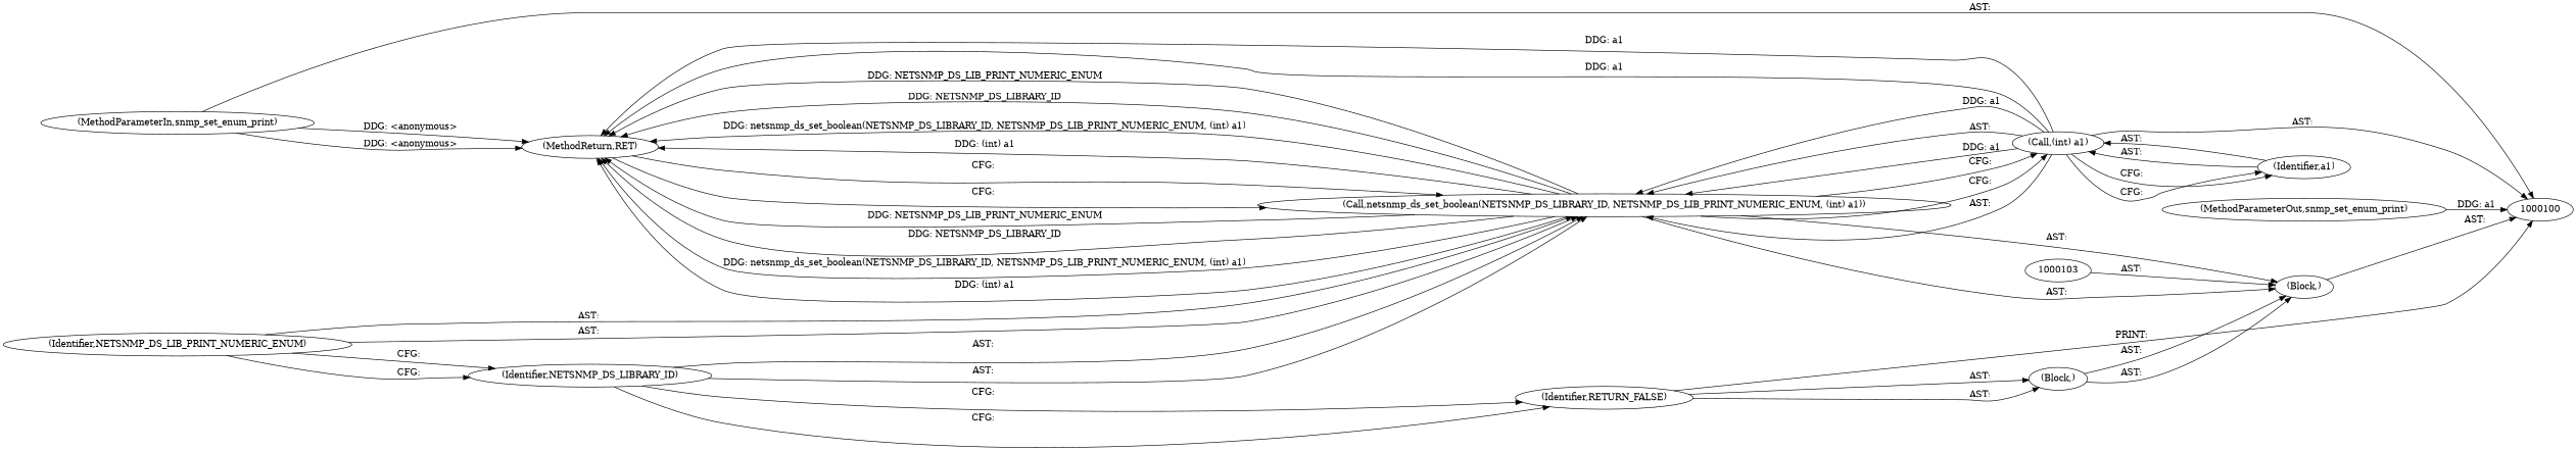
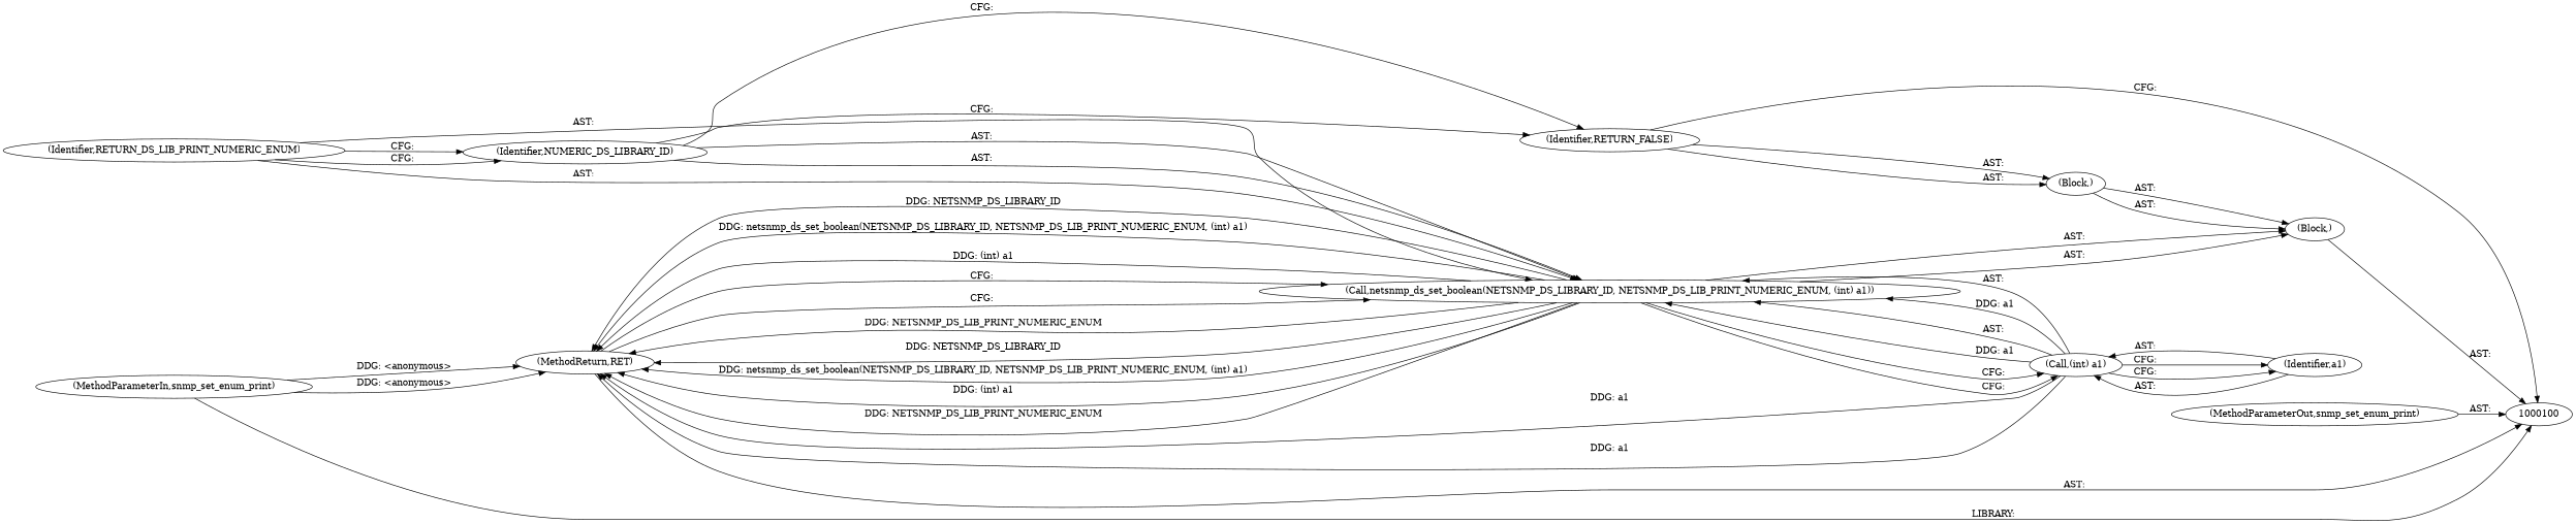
  digraph {
    rankdir=LR
    n1 [label="(MethodReturn,RET)"]
    n2 [label="(Call,netsnmp_ds_set_boolean(NETSNMP_DS_LIBRARY_ID, NETSNMP_DS_LIB_PRINT_NUMERIC_ENUM, (int) a1))"]
    1000100
    n4 [label="(Block,)"]
    n5 [label="(Call,(int) a1)"]
    n6 [label="(MethodParameterIn,snmp_set_enum_print)"]
    n7 [label="(MethodParameterOut,snmp_set_enum_print)"]
    n8 [label="(Block,)"]
    n9 [label="(Identifier,RETURN_FALSE)"]
-   n10 [label="(Identifier,NETSNMP_DS_LIBRARY_ID)"]
-   n11 [label="(Identifier,NETSNMP_DS_LIB_PRINT_NUMERIC_ENUM)"]
+   n10 [label="(Identifier,NUMERIC_DS_LIBRARY_ID)"]
+   n11 [label="(Identifier,RETURN_DS_LIB_PRINT_NUMERIC_ENUM)"]
    n12 [label="(Identifier,a1)"]
-   1000103
    n1 -> n2 [label="CFG: "]
    n1 -> n2 [label="CFG: "]
-   n5 -> 1000100 [label="AST: "]
+   n1 -> 1000100 [label="AST: "]
    n2 -> n1 [label="DDG: NETSNMP_DS_LIB_PRINT_NUMERIC_ENUM"]
    n2 -> n1 [label="DDG: NETSNMP_DS_LIBRARY_ID"]
    n2 -> n1 [label="DDG: netsnmp_ds_set_boolean(NETSNMP_DS_LIBRARY_ID, NETSNMP_DS_LIB_PRINT_NUMERIC_ENUM, (int) a1)"]
    n2 -> n1 [label="DDG: (int) a1"]
    n2 -> n1 [label="DDG: NETSNMP_DS_LIB_PRINT_NUMERIC_ENUM"]
    n2 -> n1 [label="DDG: NETSNMP_DS_LIBRARY_ID"]
    n2 -> n1 [label="DDG: netsnmp_ds_set_boolean(NETSNMP_DS_LIBRARY_ID, NETSNMP_DS_LIB_PRINT_NUMERIC_ENUM, (int) a1)"]
    n2 -> n1 [label="DDG: (int) a1"]
    n2 -> n4 [label="AST: "]
    n2 -> n4 [label="AST: "]
    n2 -> n5 [label="CFG: "]
    n2 -> n5 [label="CFG: "]
    n4 -> 1000100 [label="AST: "]
    n5 -> n1 [label="DDG: a1"]
    n5 -> n1 [label="DDG: a1"]
    n5 -> n2 [label="AST: "]
    n5 -> n2 [label="DDG: a1"]
    n5 -> n2 [label="AST: "]
    n5 -> n2 [label="DDG: a1"]
    n5 -> n12 [label="CFG: "]
    n5 -> n12 [label="CFG: "]
    n6 -> n1 [label="DDG: <anonymous>"]
    n6 -> n1 [label="DDG: <anonymous>"]
-   n6 -> 1000100 [label="AST: "]
-   n7 -> 1000100 [label="DDG: a1"]
+   n6 -> 1000100 [label="LIBRARY: "]
+   n7 -> 1000100 [label="AST: "]
    n8 -> n4 [label="AST: "]
    n8 -> n4 [label="AST: "]
-   n9 -> 1000100 [label="PRINT: "]
+   n9 -> 1000100 [label="CFG: "]
    n9 -> n8 [label="AST: "]
    n9 -> n8 [label="AST: "]
    n10 -> n2 [label="AST: "]
    n10 -> n2 [label="AST: "]
    n10 -> n9 [label="CFG: "]
    n10 -> n9 [label="CFG: "]
    n11 -> n2 [label="AST: "]
    n11 -> n2 [label="AST: "]
    n11 -> n10 [label="CFG: "]
    n11 -> n10 [label="CFG: "]
    n12 -> n5 [label="AST: "]
    n12 -> n5 [label="AST: "]
-   1000103 -> n4 [label="AST: "]
  }
